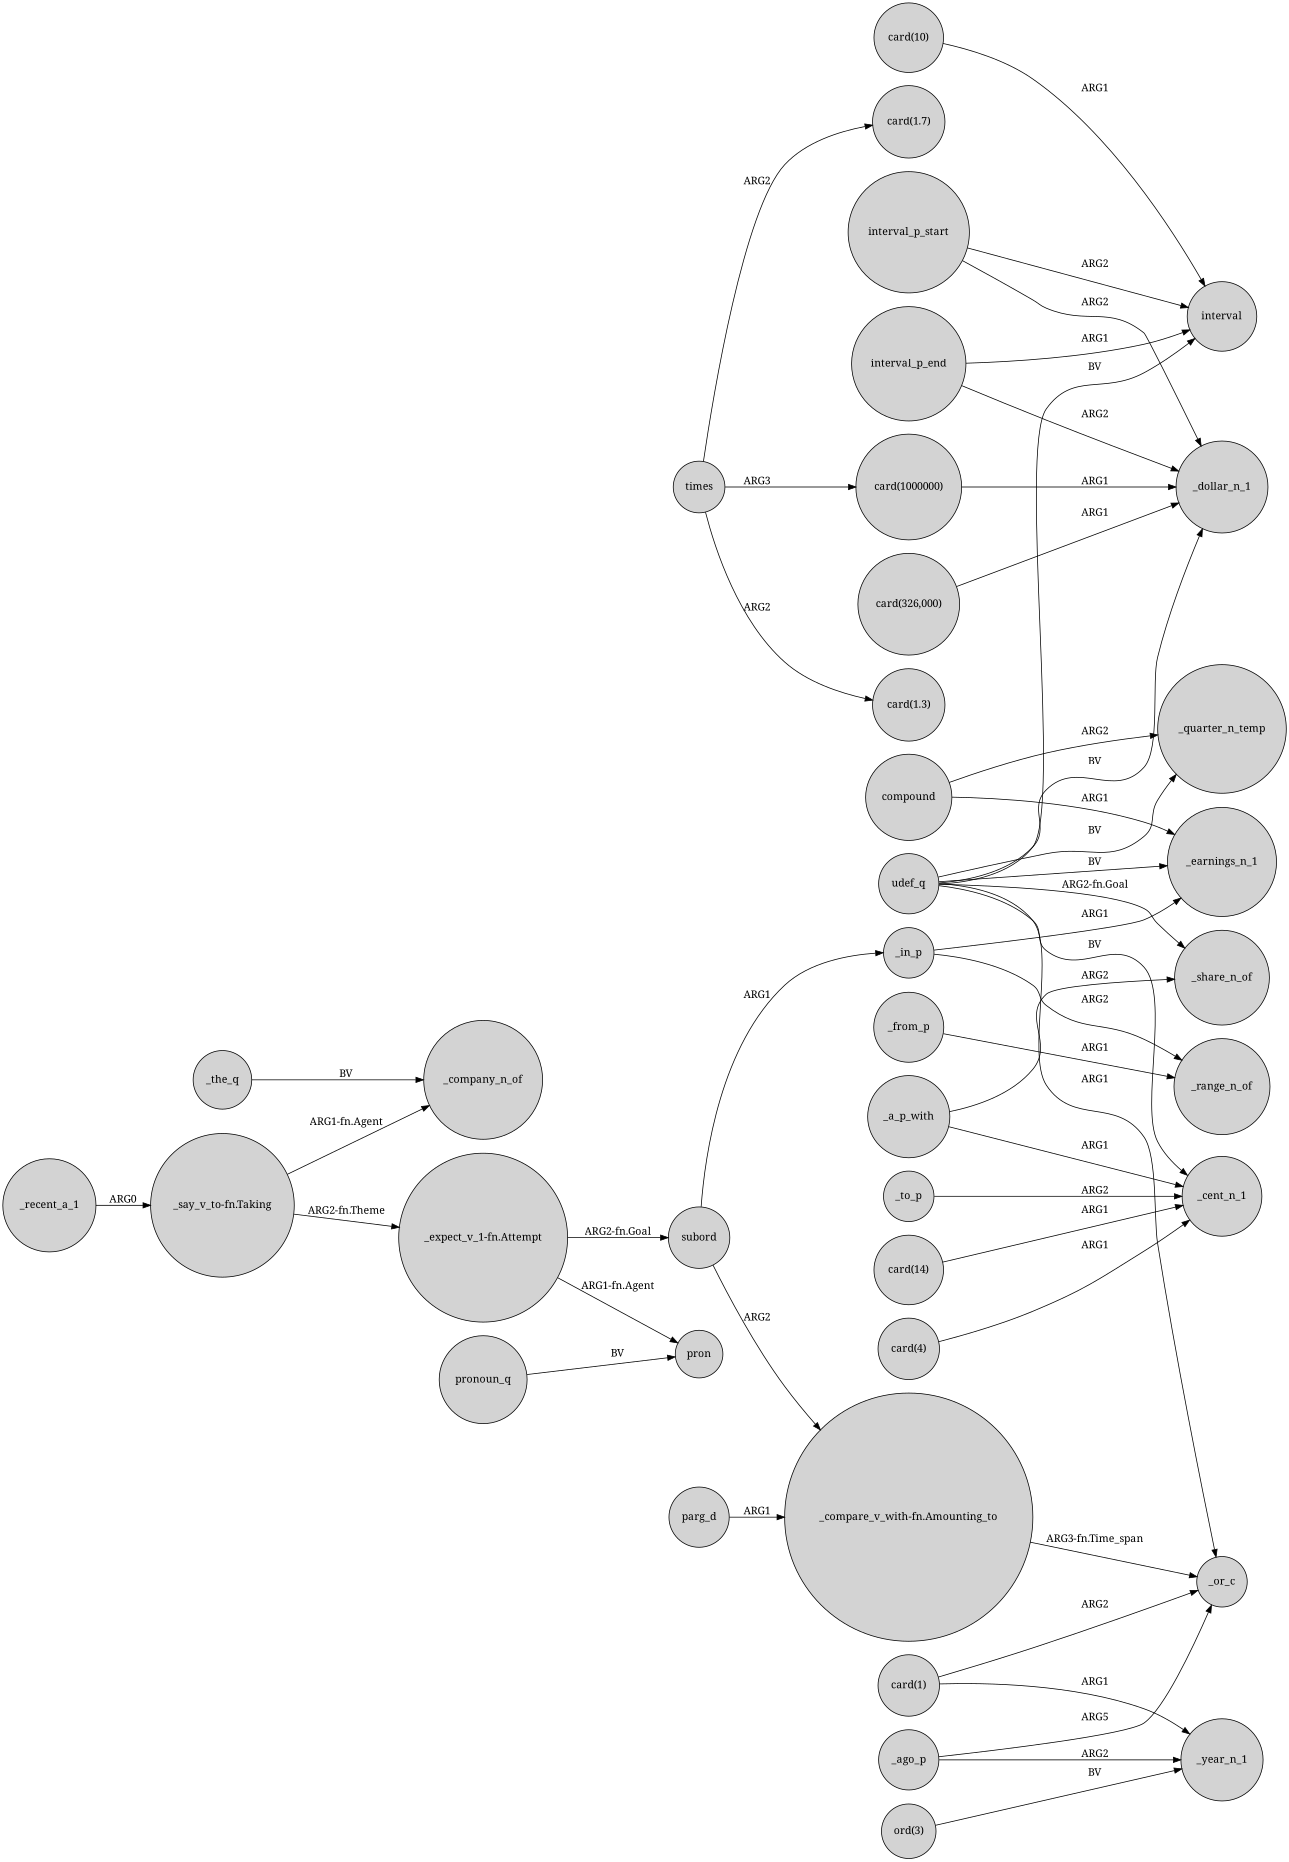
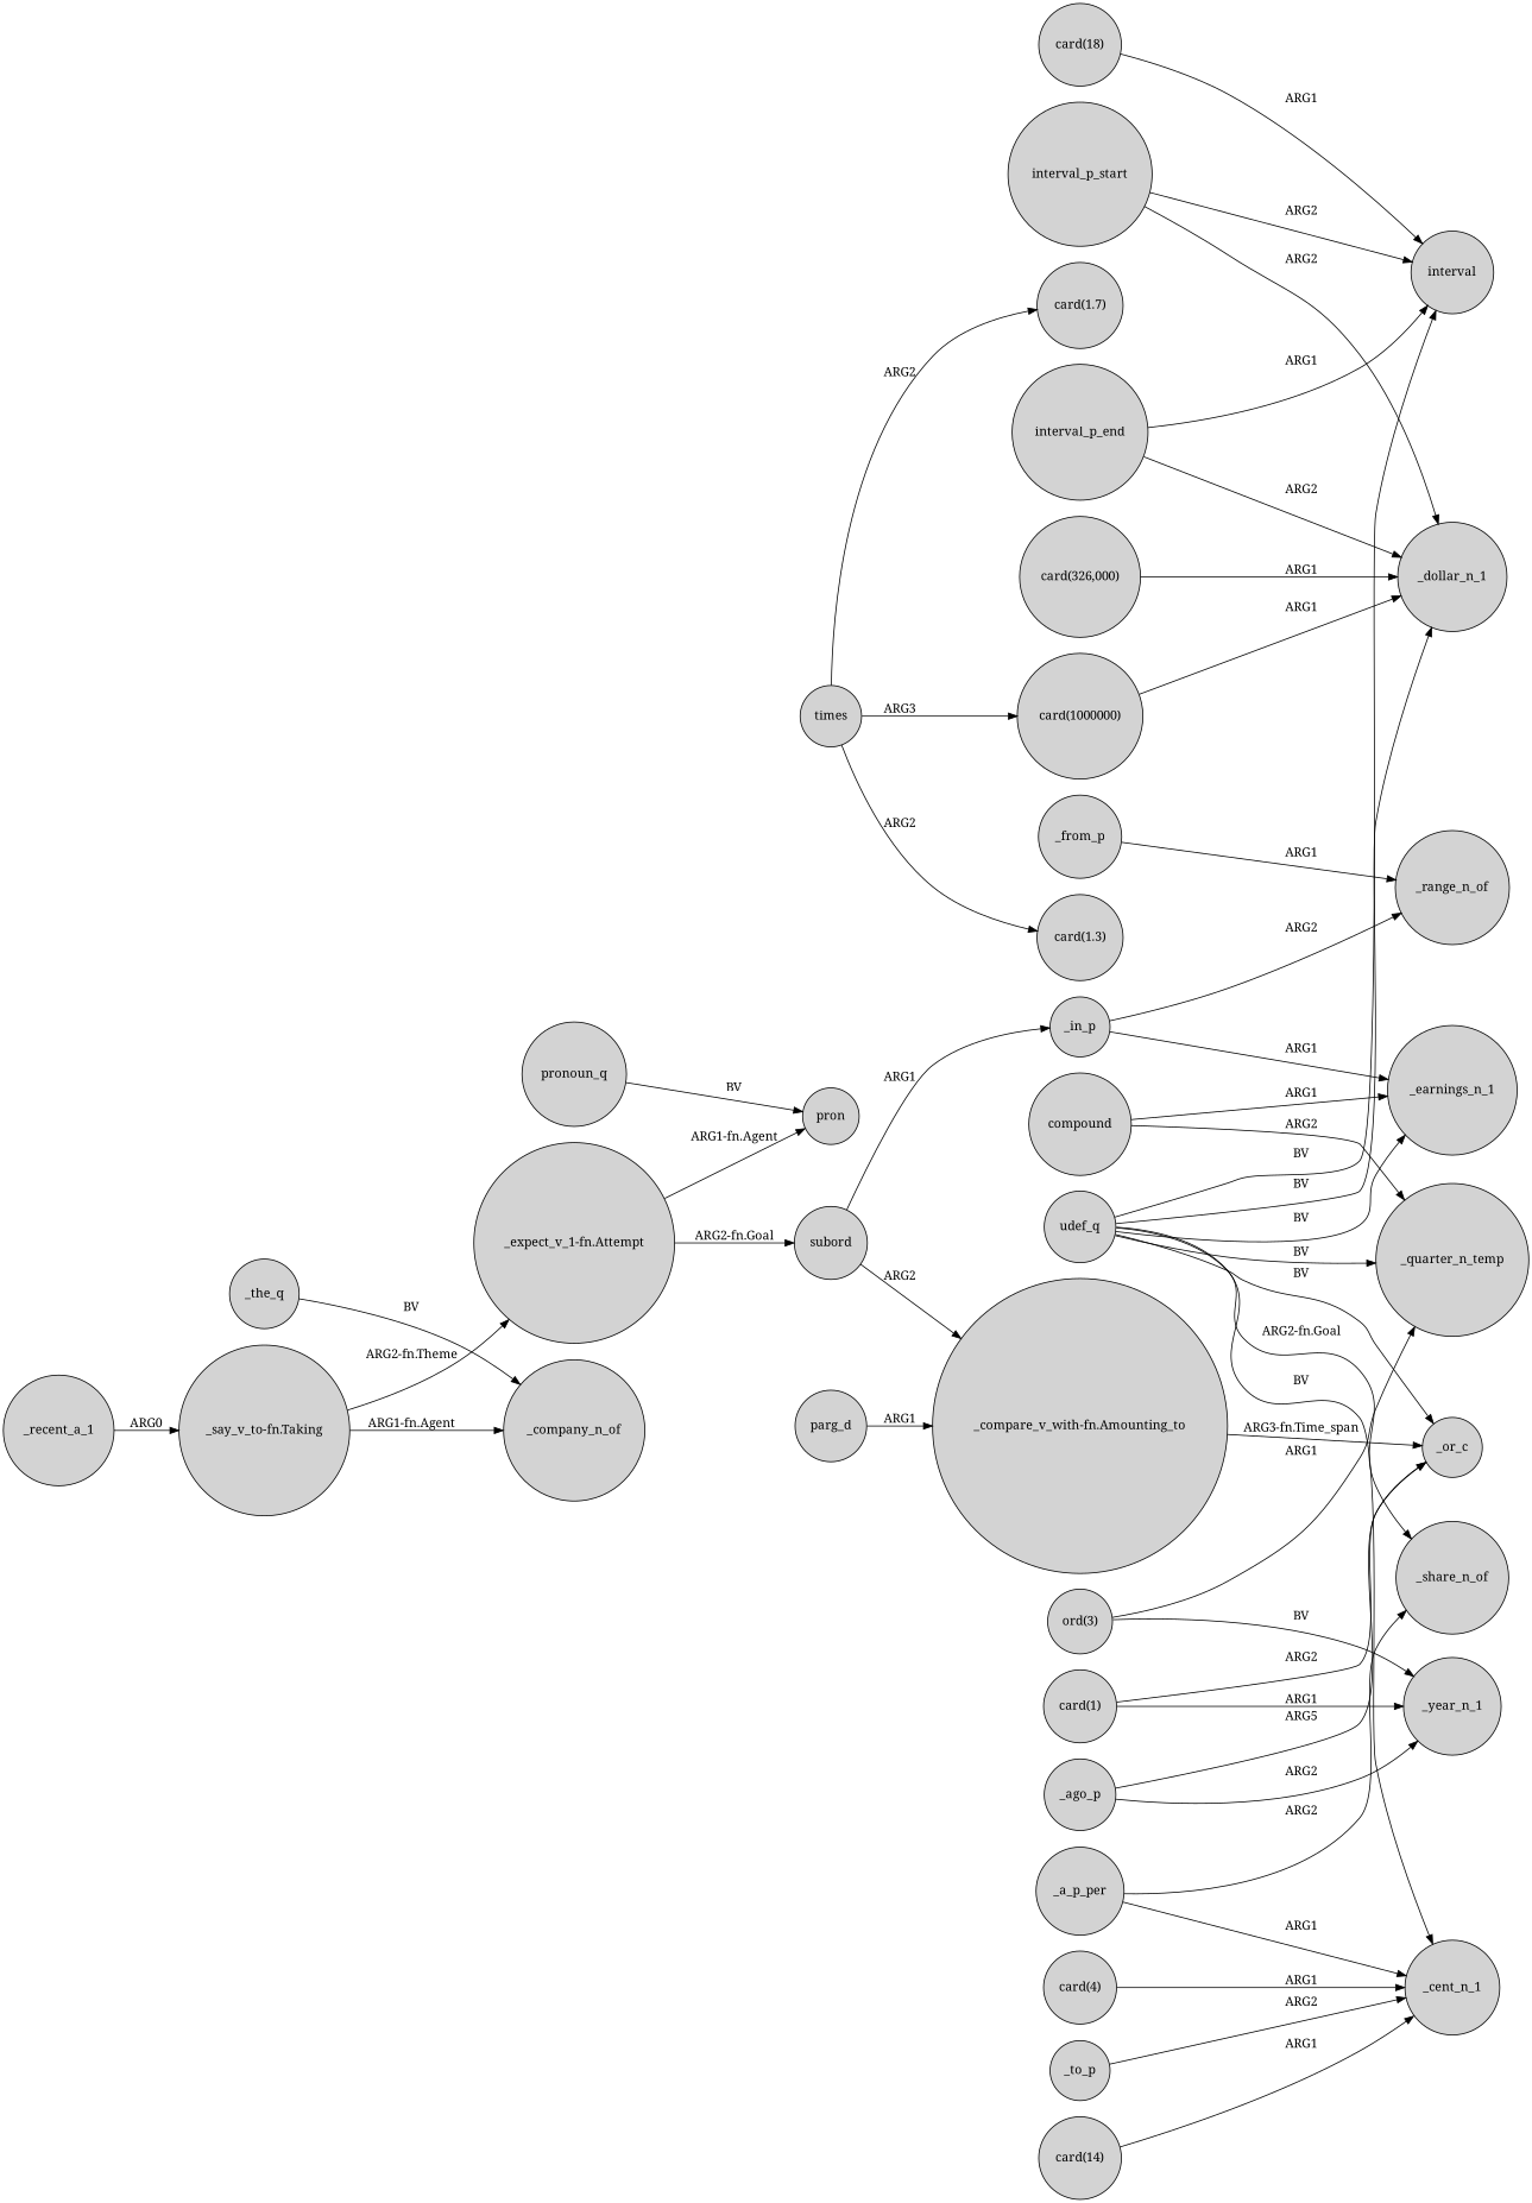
  digraph {
    fontname="Noto Serif"
    rankdir=LR
    node [fontname="Noto Serif" shape=circle style=filled]
    edge [fontname="Noto Serif"]
    "_expect_v_1-fn.Attempt"
    pron
    subord
    _in_p
    "_compare_v_with-fn.Amounting_to"
    times
    "card(1.3)"
    "card(1000000)"
    "card(1.7)"
    _dollar_n_1
    _earnings_n_1
    _range_n_of
    "ord(3)"
    _quarter_n_temp
    _year_n_1
-   _a_p_per [label=_a_p_with]
+   _a_p_per
    _cent_n_1
    _share_n_of
    "card(1)"
    _or_c
    "card(4)"
    udef_q
    interval
    "_say_v_to-fn.Taking"
    _company_n_of
    interval_p_start
    pronoun_q
    compound
    _from_p
    interval_p_end
-   "card(18)" [label="card(10)"]
+   "card(18)"
    _to_p
    _ago_p
    _recent_a_1
    parg_d
    _the_q
    "card(326,000)"
    "card(14)"
    "_expect_v_1-fn.Attempt" -> pron [label="ARG1-fn.Agent"]
    "_expect_v_1-fn.Attempt" -> subord [label="ARG2-fn.Goal"]
    subord -> _in_p [label=ARG1]
    subord -> "_compare_v_with-fn.Amounting_to" [label=ARG2]
    _in_p -> _earnings_n_1 [label=ARG1]
    _in_p -> _range_n_of [label=ARG2]
    "_compare_v_with-fn.Amounting_to" -> _or_c [label="ARG3-fn.Time_span"]
    times -> "card(1.3)" [label=ARG2]
    times -> "card(1000000)" [label=ARG3]
    times -> "card(1.7)" [label=ARG2]
    "card(1000000)" -> _dollar_n_1 [label=ARG1]
+   "ord(3)" -> _quarter_n_temp [label=ARG1]
    "ord(3)" -> _year_n_1 [label=BV]
    _a_p_per -> _cent_n_1 [label=ARG1]
    _a_p_per -> _share_n_of [label=ARG2]
    "card(1)" -> _year_n_1 [label=ARG1]
    "card(1)" -> _or_c [label=ARG2]
    "card(4)" -> _cent_n_1 [label=ARG1]
    udef_q -> _dollar_n_1 [label=BV]
    udef_q -> _earnings_n_1 [label=BV]
    udef_q -> _quarter_n_temp [label=BV]
    udef_q -> _cent_n_1 [label=BV]
    udef_q -> _share_n_of [label="ARG2-fn.Goal"]
-   udef_q -> _or_c [label=ARG1]
+   udef_q -> _or_c [label=BV]
    udef_q -> interval [label=BV]
    "_say_v_to-fn.Taking" -> "_expect_v_1-fn.Attempt" [label="ARG2-fn.Theme"]
    "_say_v_to-fn.Taking" -> _company_n_of [label="ARG1-fn.Agent"]
    interval_p_start -> _dollar_n_1 [label=ARG2]
    interval_p_start -> interval [label=ARG2]
    pronoun_q -> pron [label=BV]
    compound -> _earnings_n_1 [label=ARG1]
    compound -> _quarter_n_temp [label=ARG2]
    _from_p -> _range_n_of [label=ARG1]
    interval_p_end -> _dollar_n_1 [label=ARG2]
    interval_p_end -> interval [label=ARG1]
    "card(18)" -> interval [label=ARG1]
    _to_p -> _cent_n_1 [label=ARG2]
    _ago_p -> _year_n_1 [label=ARG2]
    _ago_p -> _or_c [label=ARG5]
    _recent_a_1 -> "_say_v_to-fn.Taking" [label=ARG0]
    parg_d -> "_compare_v_with-fn.Amounting_to" [label=ARG1]
    _the_q -> _company_n_of [label=BV]
    "card(326,000)" -> _dollar_n_1 [label=ARG1]
    "card(14)" -> _cent_n_1 [label=ARG1]
  }
